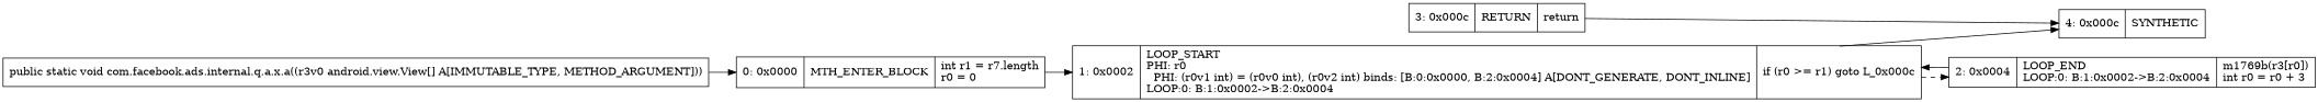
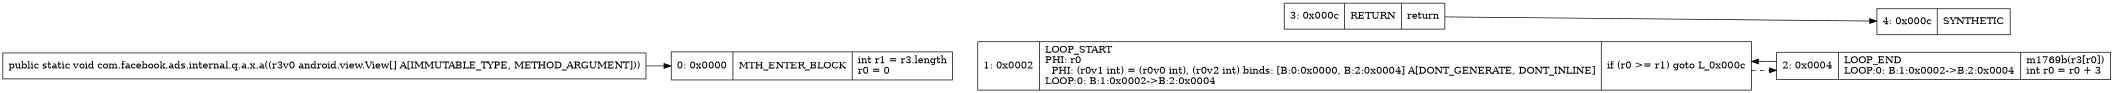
  digraph {
    rankdir=LR
    node [shape=record]
-   n1 [label="{0\:\ 0x0000|MTH_ENTER_BLOCK\l|int r1 = r7.length\lr0 = 0\l}"]
+   n1 [label="{0\:\ 0x0000|MTH_ENTER_BLOCK\l|int r1 = r3.length\lr0 = 0\l}"]
    n2 [label="{1\:\ 0x0002|LOOP_START\lPHI: r0 \l  PHI: (r0v1 int) = (r0v0 int), (r0v2 int) binds: [B:0:0x0000, B:2:0x0004] A[DONT_GENERATE, DONT_INLINE]\lLOOP:0: B:1:0x0002\-\>B:2:0x0004\l|if (r0 \>= r1) goto L_0x000c\l}"]
    n3 [label="{2\:\ 0x0004|LOOP_END\lLOOP:0: B:1:0x0002\-\>B:2:0x0004\l|m1769b(r3[r0])\lint r0 = r0 + 3\l}"]
    n4 [label="{4\:\ 0x000c|SYNTHETIC\l}"]
    n5 [label="{3\:\ 0x000c|RETURN\l|return\l}"]
    n6 [label="{public static void com.facebook.ads.internal.q.a.x.a((r3v0 android.view.View[] A[IMMUTABLE_TYPE, METHOD_ARGUMENT])) }"]
-   n1 -> n2
    n2 -> n3 [style=dashed]
-   n2 -> n4
    n3 -> n2
    n5 -> n4
    n6 -> n1
  }
